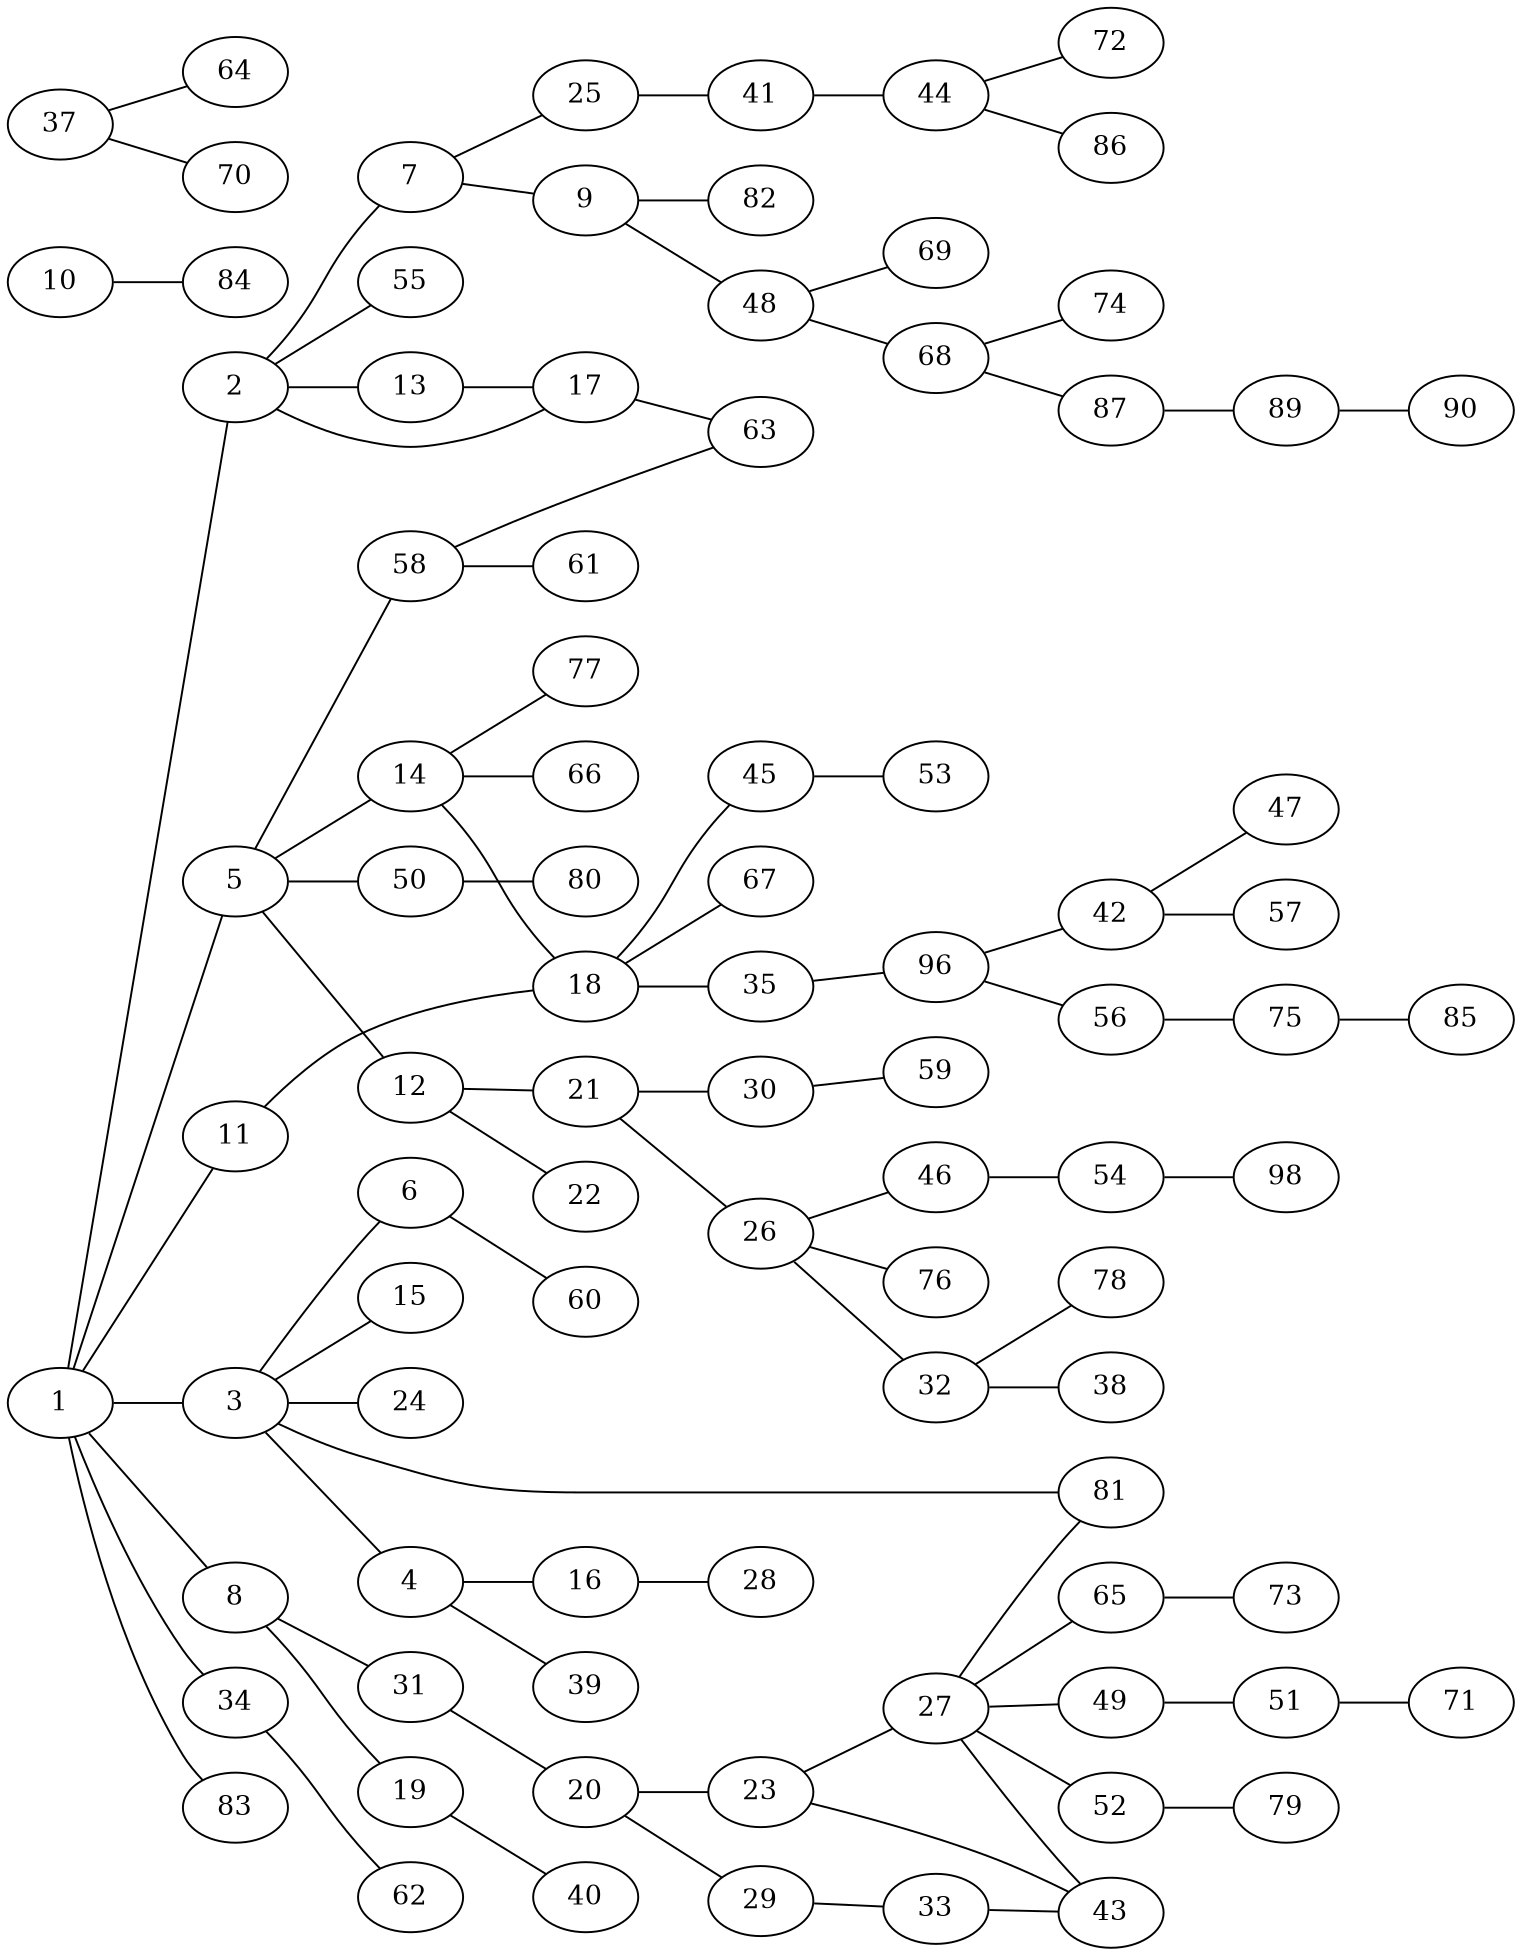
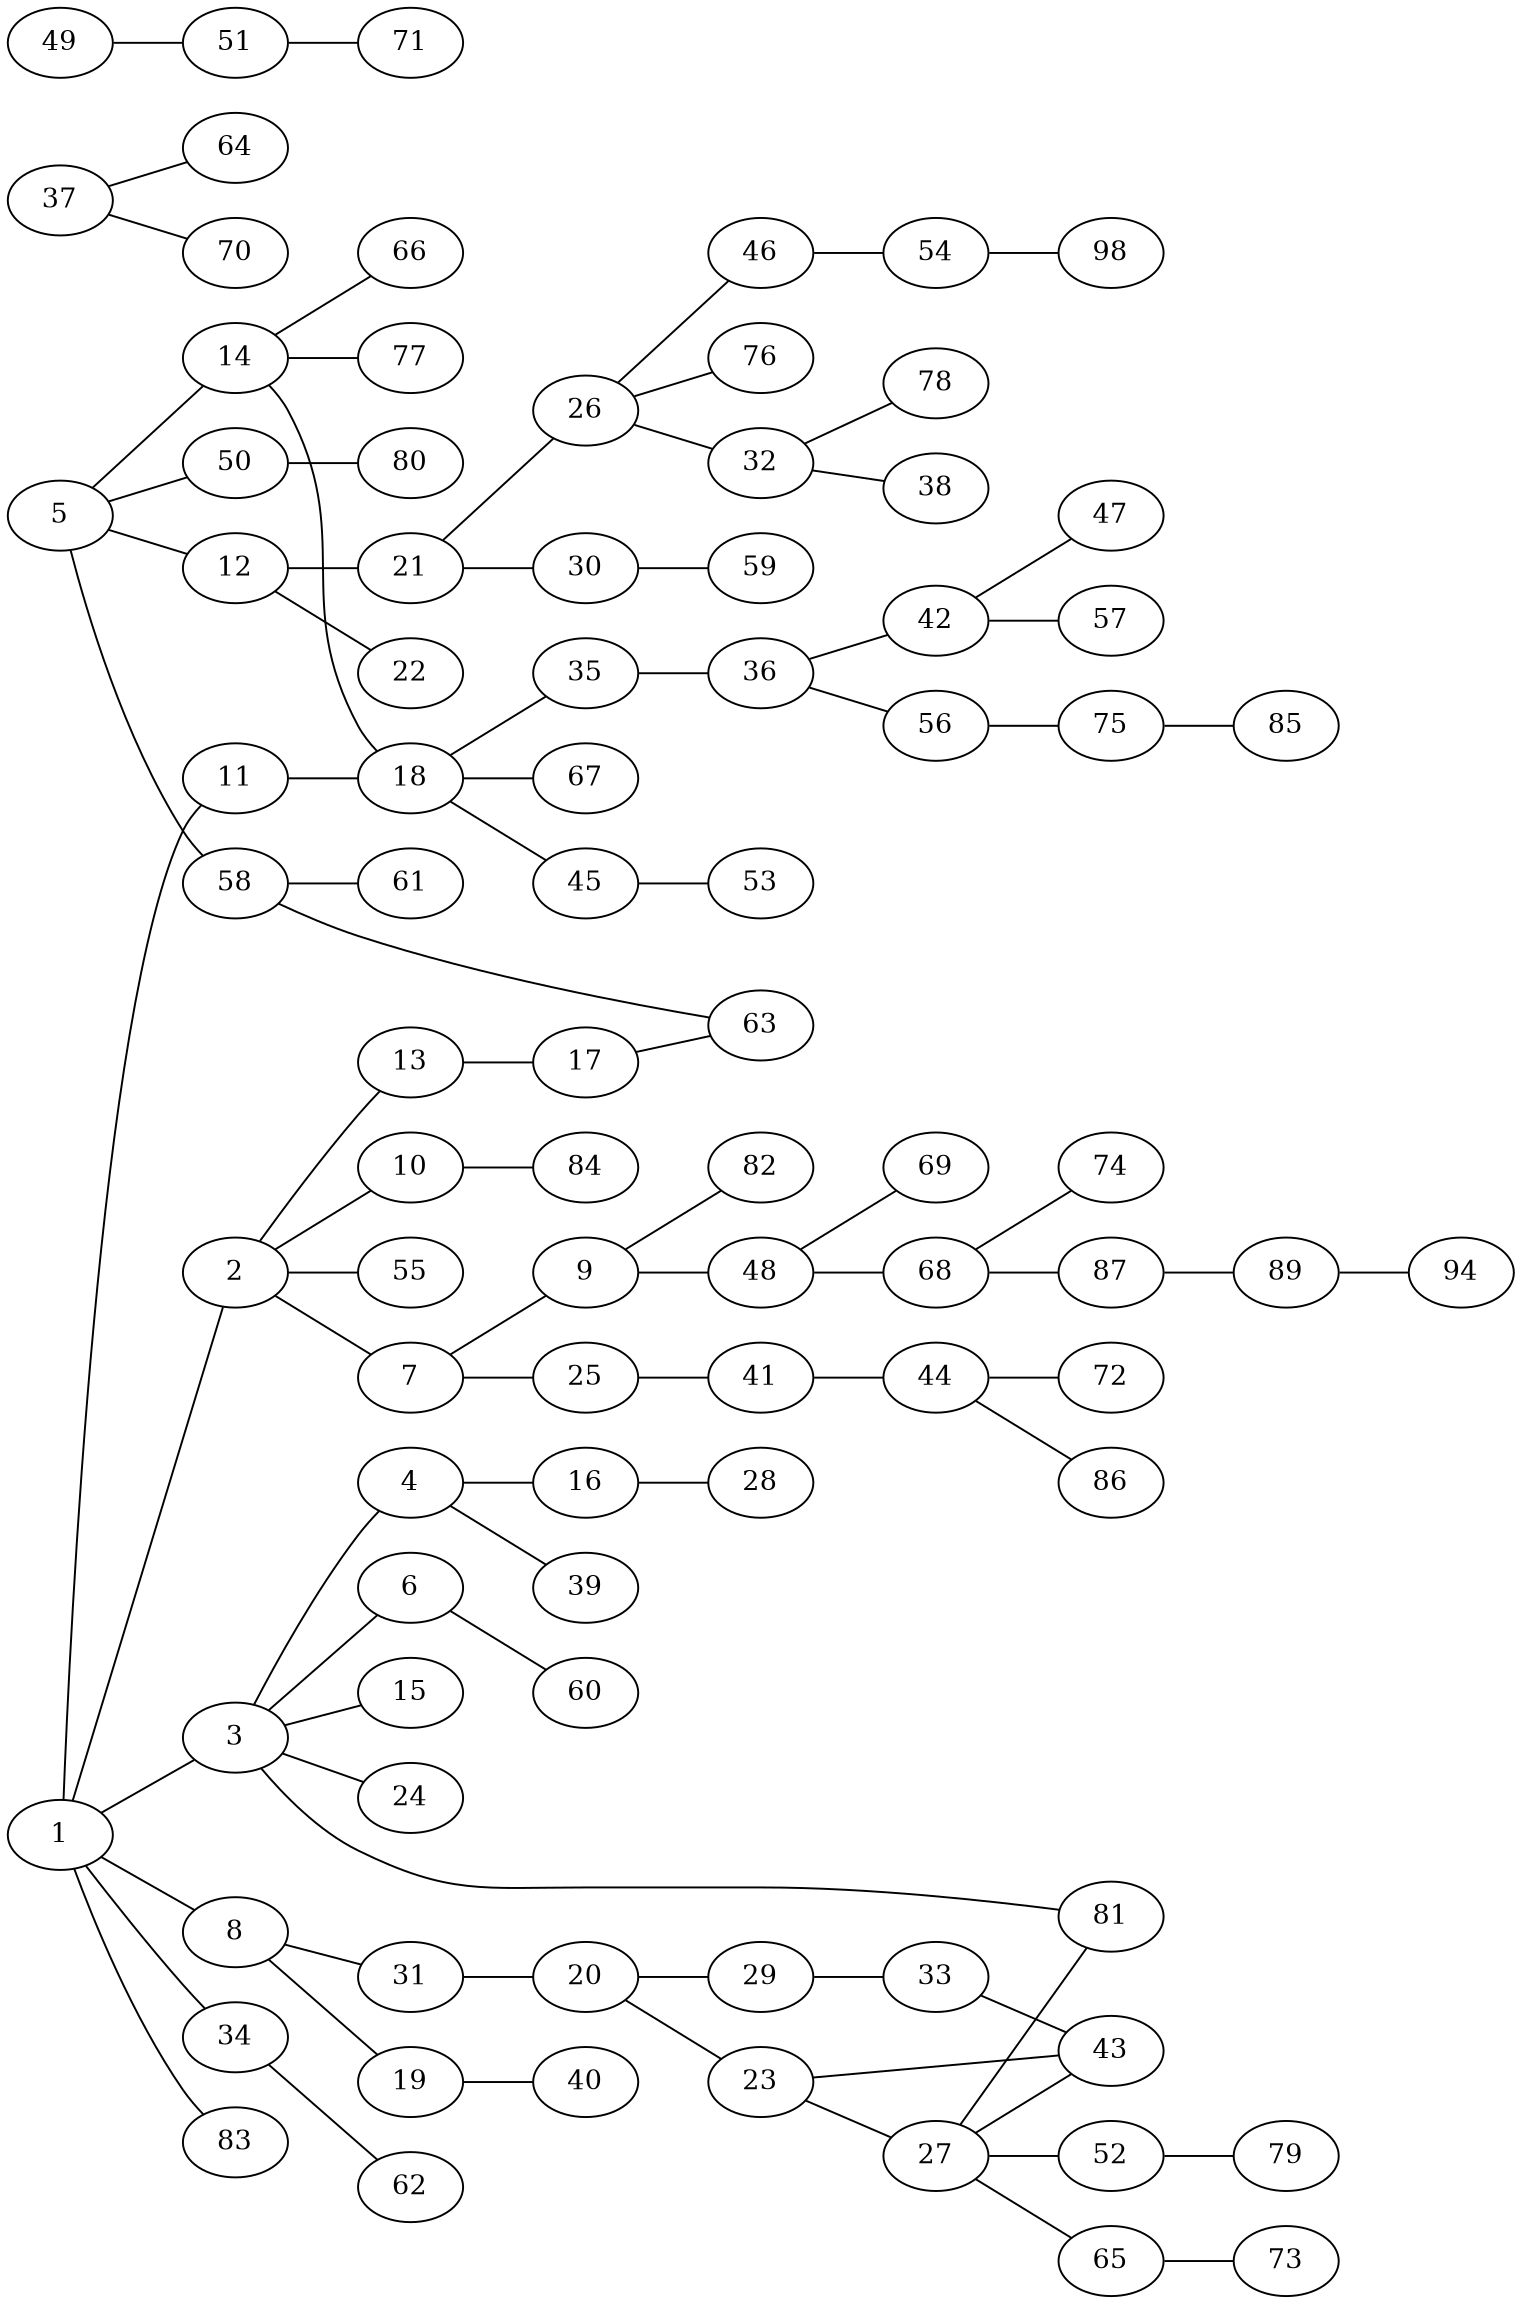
  graph {
    rankdir=LR
    1
    2
    3
    5
    8
    11
    34
    83
    7
    10
    13
    55
    4
    6
    15
    24
    81
    12
    14
    50
    58
    19
    31
    18
    62
    9
    25
    84
    17
    16
    39
    60
    21
    22
    66
    77
    80
    63
    61
    40
    20
    35
    45
    67
    48
    82
    41
    37
    64
    70
    28
    23
    29
    26
    30
    27
    43
    33
    68
    69
    44
    74
    87
-   36 [label=96]
+   36
    53
    32
    46
    76
    59
    42
    56
    49
    52
    65
    38
    78
    54
    51
    79
    73
    72
    86
    n83 [label=98]
    71
    47
    57
    75
    85
    89
-   90
+   90 [label=94]
    1 -- 2
    1 -- 3
-   1 -- 5
    1 -- 8
    1 -- 11
    1 -- 34
    1 -- 83
    2 -- 7
-   2 -- 17
+   2 -- 10
    2 -- 13
    2 -- 55
    3 -- 4
    3 -- 6
    3 -- 15
    3 -- 24
    3 -- 81
    5 -- 12
    5 -- 14
    5 -- 50
    5 -- 58
    8 -- 19
    8 -- 31
    11 -- 18
    34 -- 62
    7 -- 9
    7 -- 25
    10 -- 84
    13 -- 17
    4 -- 16
    4 -- 39
    6 -- 60
    12 -- 21
    12 -- 22
    14 -- 18
    14 -- 66
    14 -- 77
    50 -- 80
    58 -- 63
    58 -- 61
    19 -- 40
    31 -- 20
    18 -- 35
    18 -- 45
    18 -- 67
    9 -- 48
    9 -- 82
    25 -- 41
    17 -- 63
    16 -- 28
    21 -- 26
    21 -- 30
    20 -- 23
    20 -- 29
    35 -- 36
    45 -- 53
    48 -- 68
    48 -- 69
    41 -- 44
    37 -- 64
    37 -- 70
    23 -- 27
    23 -- 43
    29 -- 33
    26 -- 32
    26 -- 46
    26 -- 76
    30 -- 59
    27 -- 81
    27 -- 43
-   27 -- 49
    27 -- 52
    27 -- 65
    33 -- 43
    68 -- 74
    68 -- 87
    44 -- 72
    44 -- 86
    87 -- 89
    36 -- 42
    36 -- 56
    32 -- 38
    32 -- 78
    46 -- 54
    42 -- 47
    42 -- 57
    56 -- 75
    49 -- 51
    52 -- 79
    65 -- 73
    54 -- n83
    51 -- 71
    75 -- 85
    89 -- 90
  }
